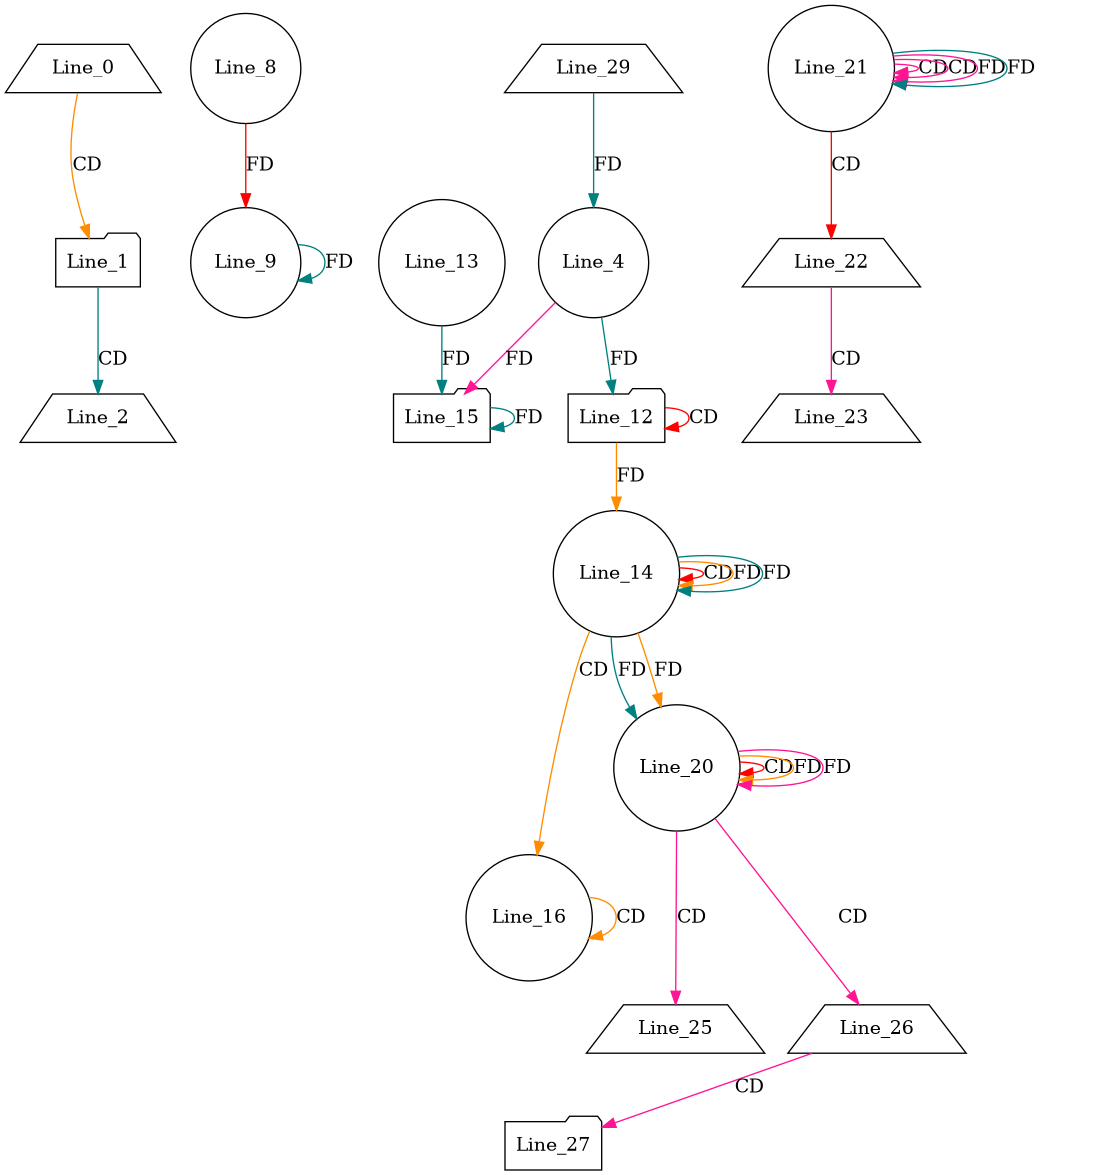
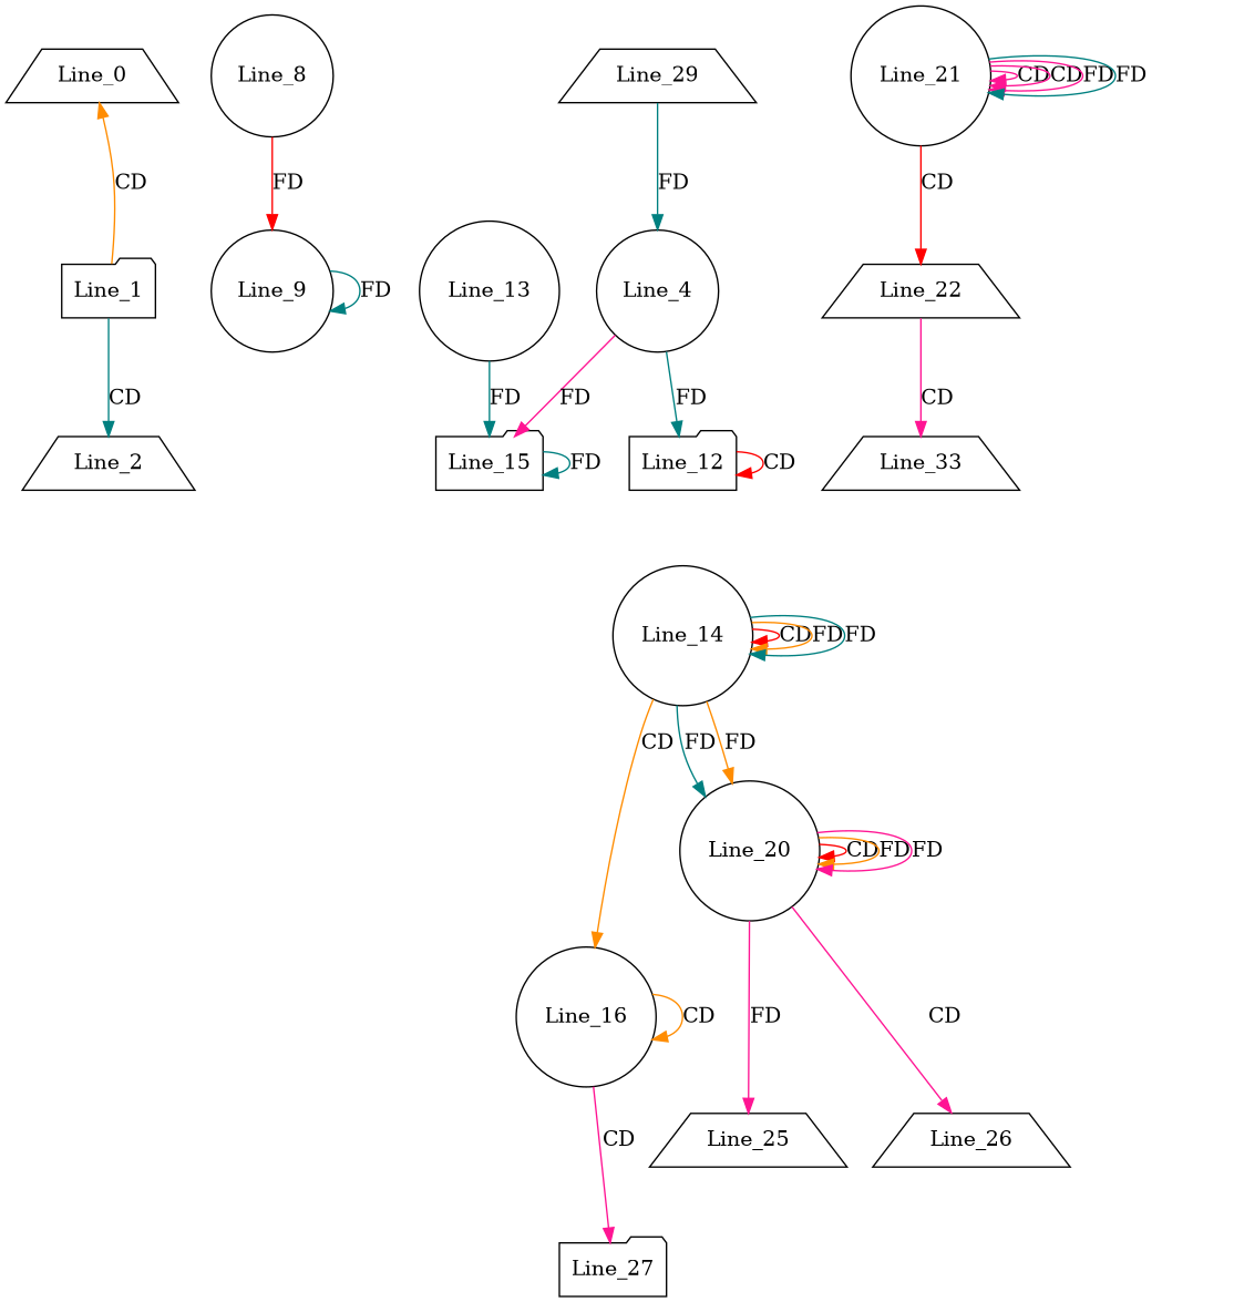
  digraph {
    node [shape=circle]
    edge [color=teal]
    Line_0 [shape=trapezium]
    Line_1 [shape=folder]
    Line_2 [shape=trapezium]
    Line_8
    Line_9
    Line_12 [shape=folder]
    Line_14
    Line_16
    Line_20
    Line_4
    Line_15 [shape=folder]
    Line_29 [shape=trapezium]
    Line_25 [shape=trapezium]
    Line_26 [shape=trapezium]
    Line_13
    Line_21
    Line_22 [shape=trapezium]
    Line_27 [shape=folder]
-   Line_23 [shape=trapezium]
-   Line_0 -> Line_1 [color=darkorange label=CD]
+   Line_23 [shape=trapezium label=Line_33]
+   Line_1 -> Line_0 [color=darkorange label=CD]
    Line_1 -> Line_2 [label=CD]
    Line_8 -> Line_9 [color=red label=FD]
    Line_9 -> Line_9 [label=FD]
    Line_12 -> Line_12 [color=red label=CD]
-   Line_12 -> Line_14 [color=darkorange label=FD]
    Line_14 -> Line_14 [color=red label=CD]
    Line_14 -> Line_14 [color=darkorange label=FD]
    Line_14 -> Line_14 [label=FD]
    Line_14 -> Line_16 [color=darkorange label=CD]
    Line_14 -> Line_20 [label=FD]
    Line_14 -> Line_20 [color=darkorange label=FD]
    Line_16 -> Line_16 [color=darkorange label=CD]
    Line_20 -> Line_20 [color=red label=CD]
    Line_20 -> Line_20 [color=darkorange label=FD]
    Line_20 -> Line_20 [color=deeppink label=FD]
-   Line_20 -> Line_25 [color=deeppink label=CD]
+   Line_20 -> Line_25 [color=deeppink label=FD]
    Line_20 -> Line_26 [color=deeppink label=CD]
    Line_4 -> Line_12 [label=FD]
    Line_4 -> Line_15 [color=deeppink label=FD]
    Line_15 -> Line_15 [label=FD]
    Line_29 -> Line_4 [label=FD]
-   Line_26 -> Line_27 [color=deeppink label=CD]
+   Line_16 -> Line_27 [color=deeppink label=CD]
    Line_13 -> Line_15 [label=FD]
    Line_21 -> Line_21 [color=deeppink label=CD]
    Line_21 -> Line_21 [color=deeppink label=CD]
    Line_21 -> Line_21 [color=deeppink label=FD]
    Line_21 -> Line_21 [label=FD]
    Line_21 -> Line_22 [color=red label=CD]
    Line_22 -> Line_23 [color=deeppink label=CD]
  }
